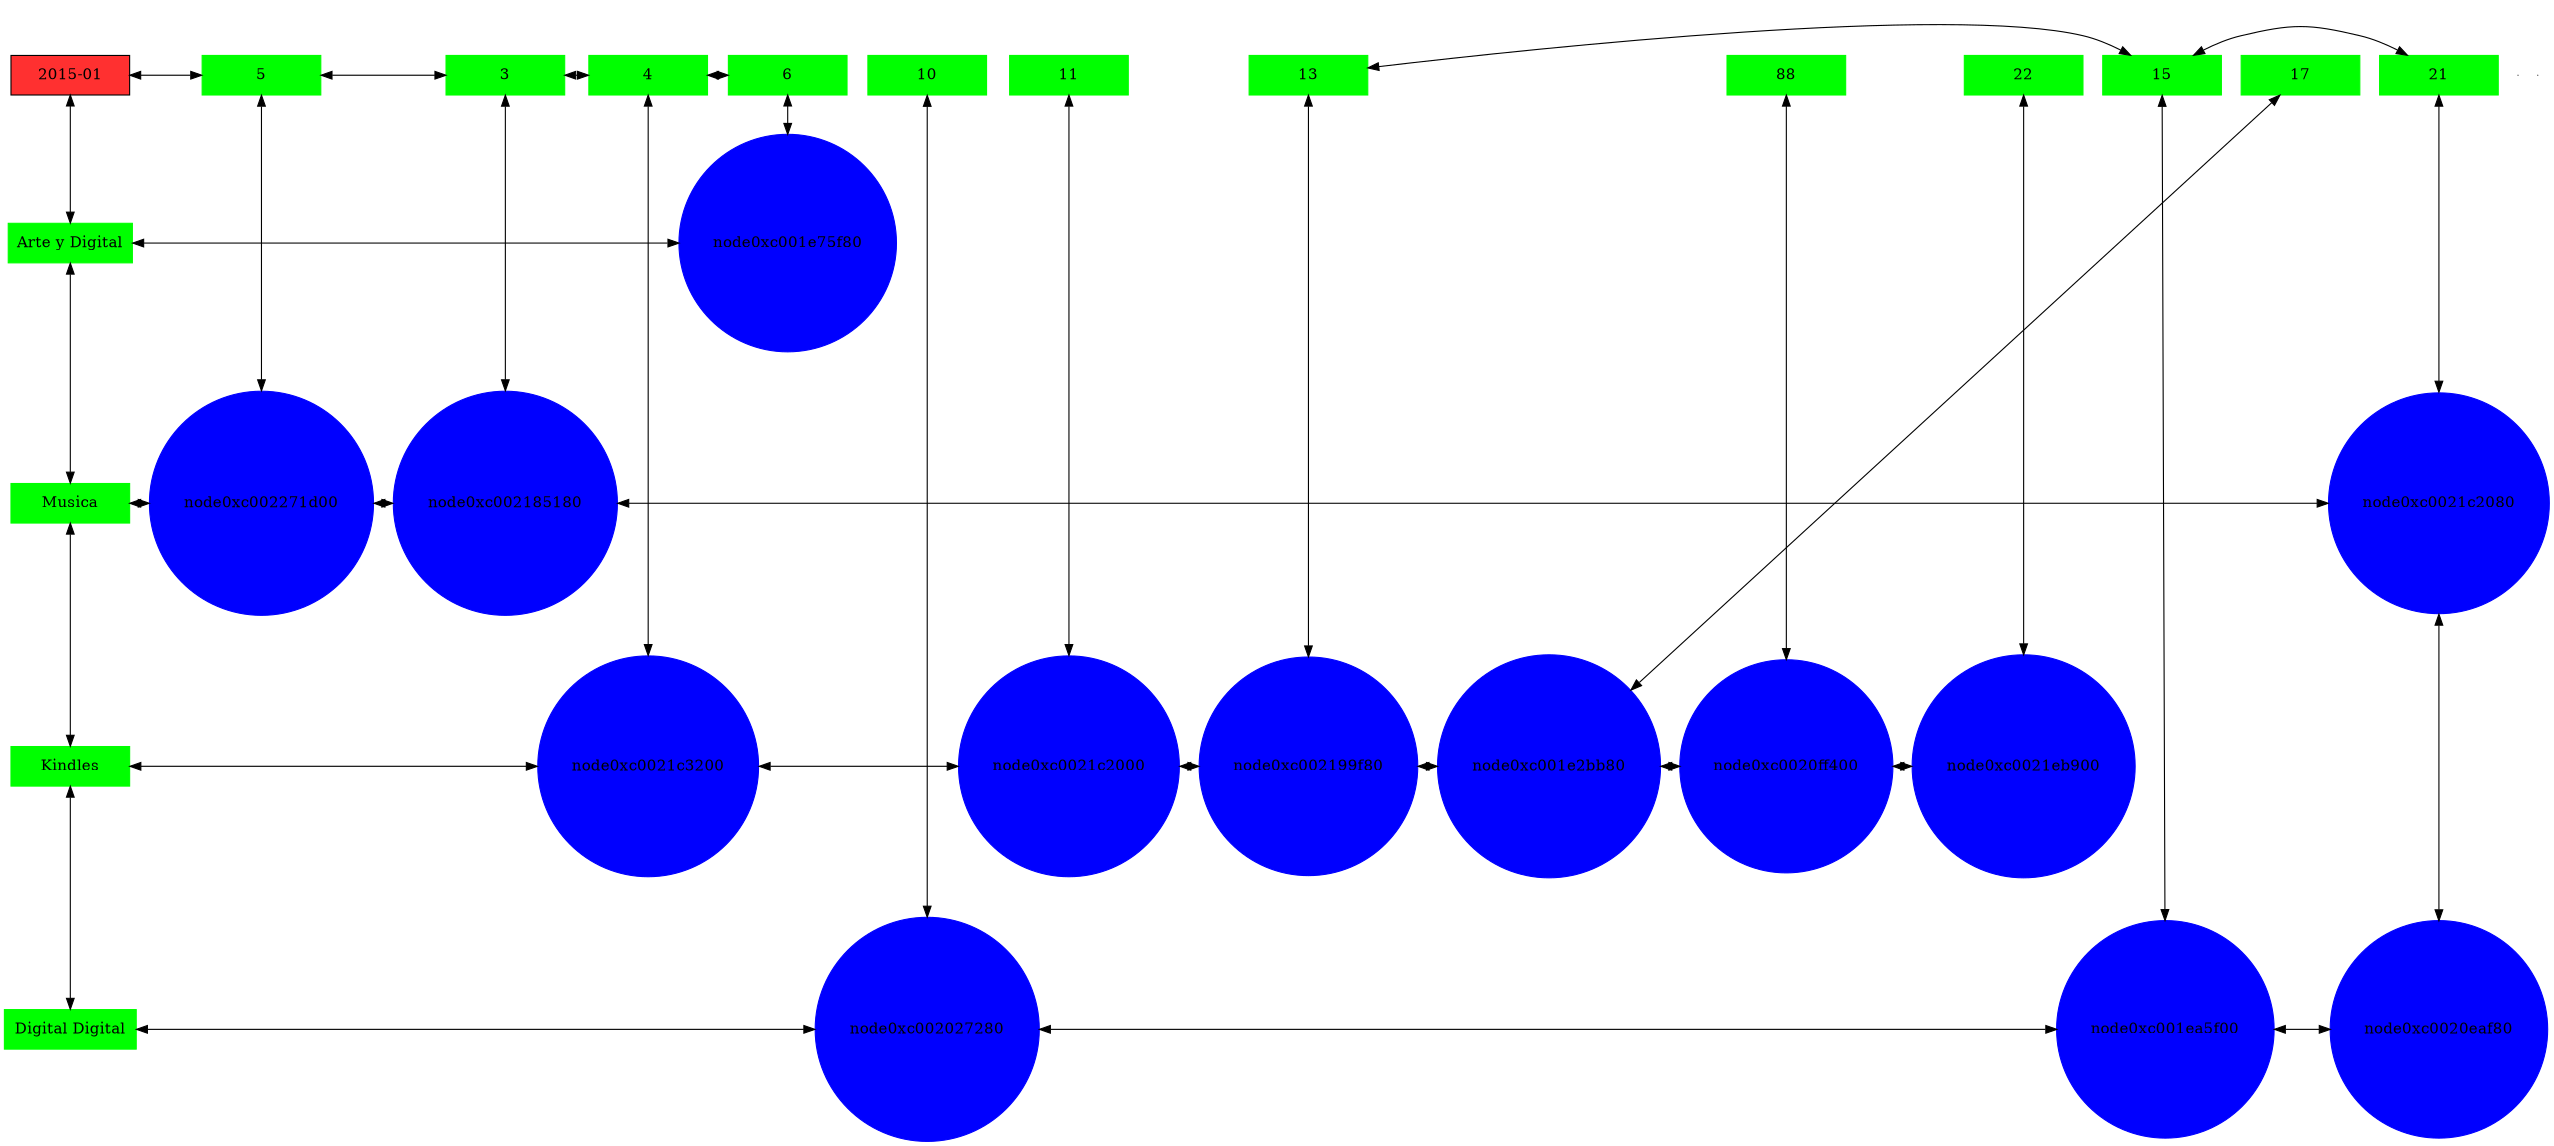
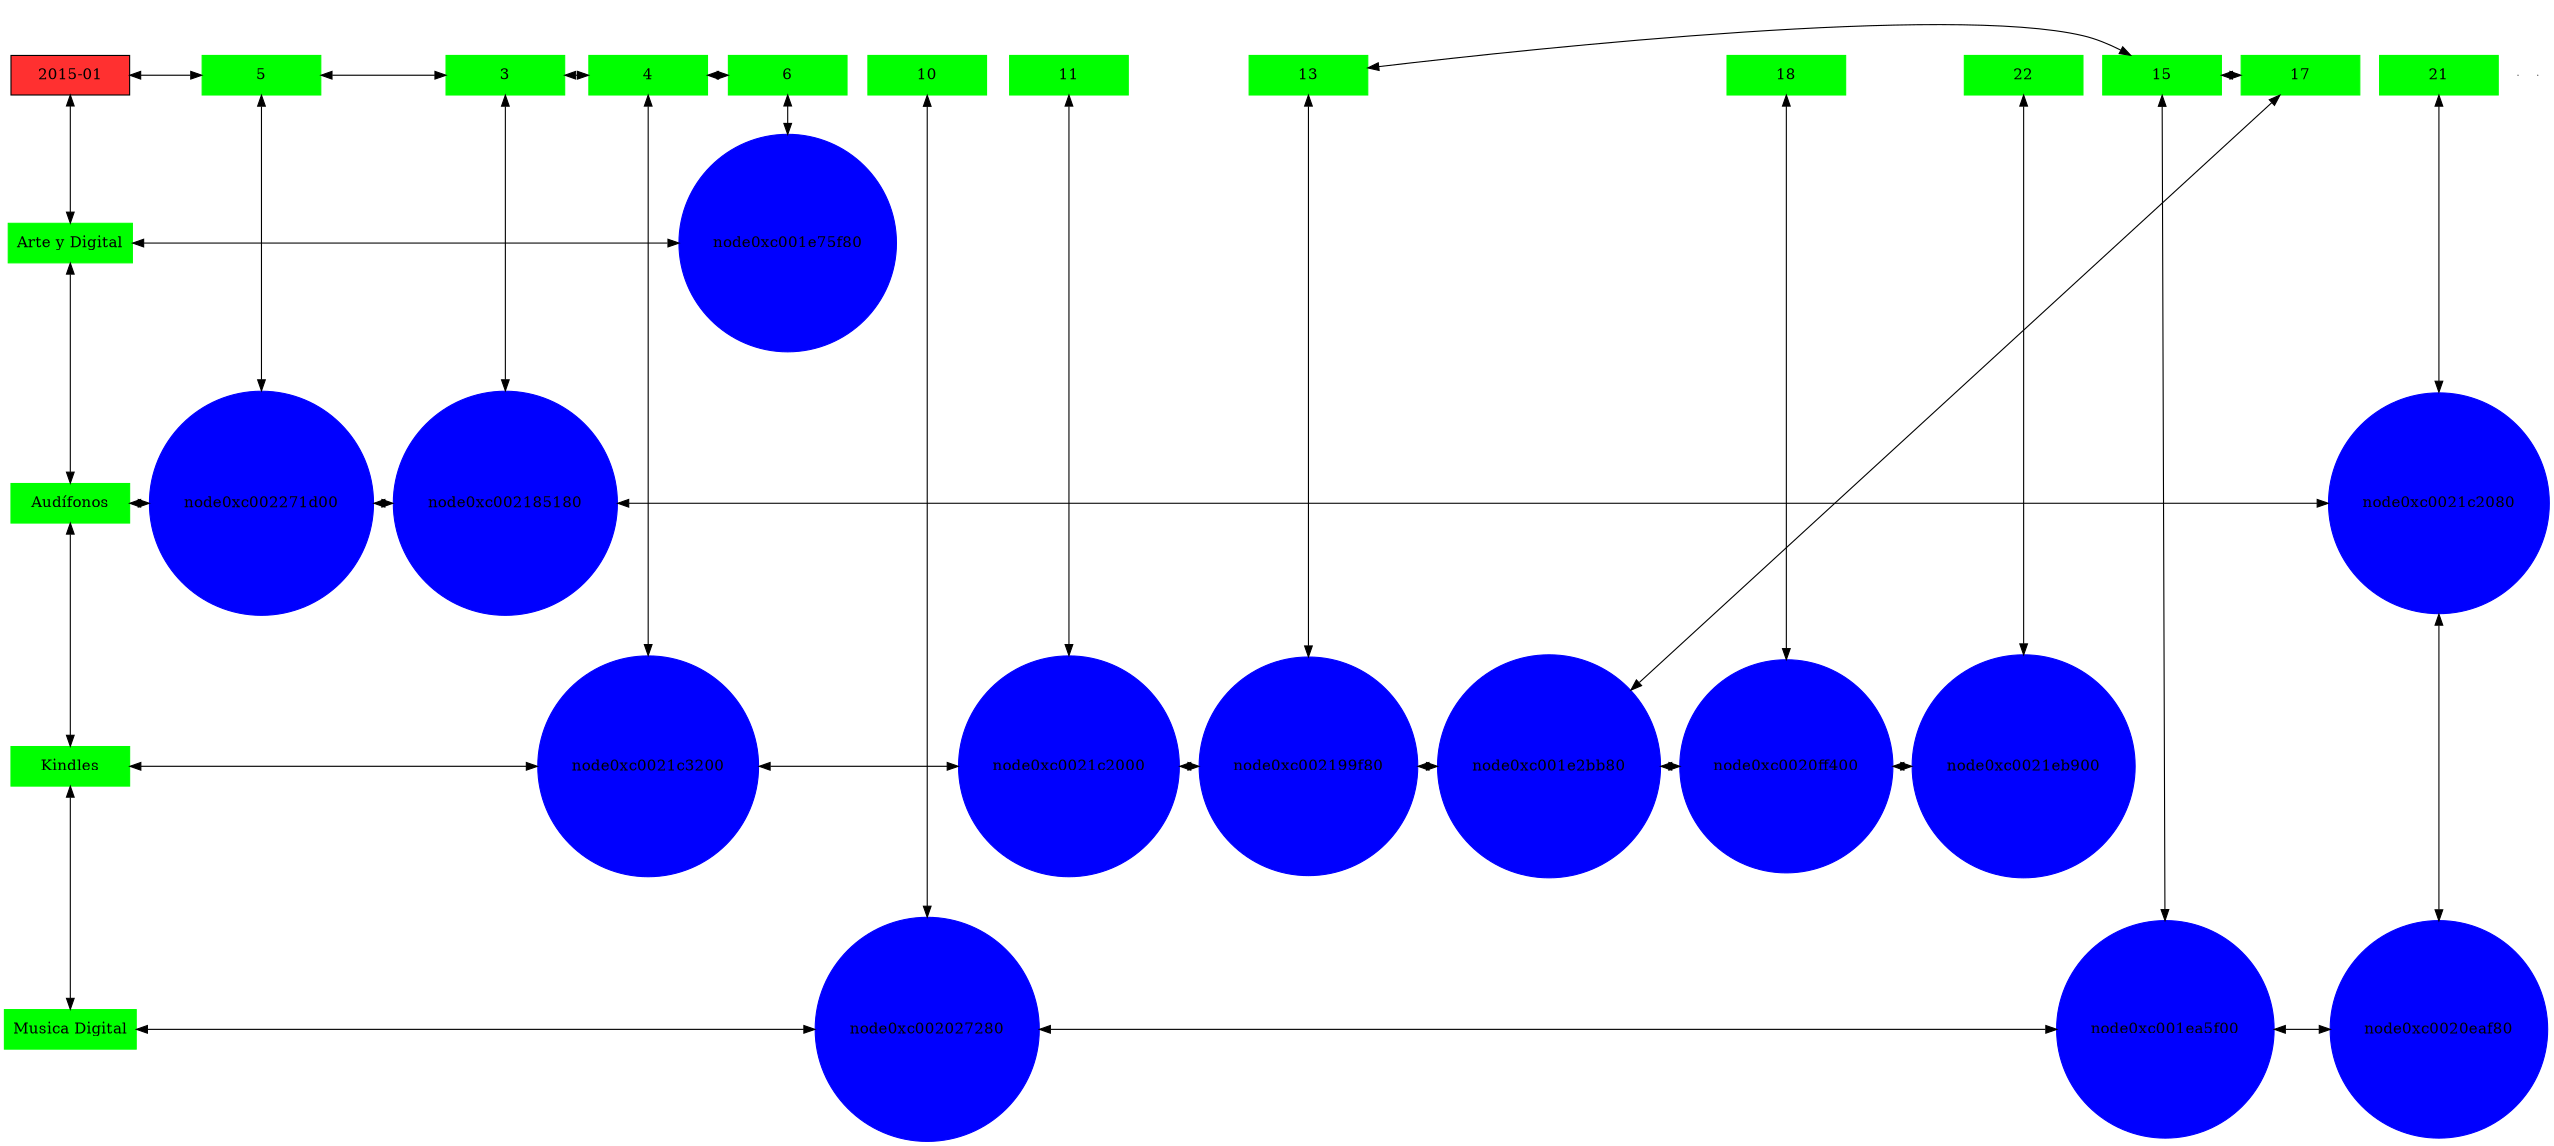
  digraph {
    node [group=1 shape=box style=filled color=green]
    edge [dir=both]
    n1 [fillcolor=firebrick1 label="2015-01" width=1.5 color=""]
    n2 [group=2 label=5 width=1.5]
    n3 [group=3 label=3 width=1.5]
    n4 [group=4 label=4 width=1.5]
    n5 [group=6 label=6 width=1.5]
    n6 [group=10 label=10 width=1.5]
    n7 [group=11 label=11 width=1.5]
    n8 [group=13 label=13 width=1.5]
    node0xc002199f80 [color=blue group=13 shape=circle width=0.5]
    node0xc001e2bb80 [color=blue group=17 shape=circle width=0.5]
    n11 [group=15 label=15 width=1.5]
    n12 [group=17 label=17 width=1.5]
-   n13 [group=18 label=88 width=1.5]
+   n13 [group=18 label=18 width=1.5]
    n14 [group=21 label=21 width=1.5]
    n15 [group=22 label=22 width=1.5]
    n16 [label="Arte y Digital" width=1.5]
    node0xc001e75f80 [color=blue group=6 shape=circle width=0.5]
-   n18 [label=Musica width=1.5]
+   n18 [label="Audífonos" width=1.5]
    node0xc002271d00 [color=blue group=2 shape=circle width=0.5]
    node0xc002185180 [color=blue group=3 shape=circle width=0.5]
    node0xc0021c2080 [color=blue group=21 shape=circle width=0.5]
    n22 [label=Kindles width=1.5]
    node0xc0021c3200 [color=blue group=4 shape=circle width=0.5]
    node0xc0021c2000 [color=blue group=11 shape=circle width=0.5]
    node0xc0020ff400 [color=blue group=18 shape=circle width=0.5]
    node0xc0021eb900 [color=blue group=22 shape=circle width=0.5]
-   n27 [label="Digital Digital" width=1.5]
+   n27 [label="Musica Digital" width=1.5]
    node0xc002027280 [color=blue group=10 shape=circle width=0.5]
    node0xc001ea5f00 [color=blue group=15 shape=circle width=0.5]
    node0xc0020eaf80 [color=blue group=21 shape=circle width=0.5]
    e0 [shape=point width=0 group="" style="" color=""]
    e1 [shape=point width=0 group="" style="" color=""]
    subgraph sub_1 {
      rank=same
      n1
      n2
    }
    subgraph sub_2 {
      rank=same
      n2
      n3
    }
    subgraph sub_3 {
      rank=same
      n3
      n4
    }
    subgraph sub_4 {
      rank=same
      n4
      n5
    }
    subgraph sub_5 {
      rank=same
      n5
      n6
    }
    subgraph sub_6 {
      rank=same
      n6
      n7
    }
    subgraph sub_7 {
      rank=same
      n7
      n8
    }
    subgraph sub_8 {
      rank=same
      node0xc002199f80
      node0xc001e2bb80
    }
    subgraph sub_9 {
      rank=same
      n8
      n11
    }
    subgraph sub_10 {
      rank=same
      n11
      n12
    }
    subgraph sub_11 {
      rank=same
      n12
      n13
    }
    subgraph sub_12 {
      rank=same
      n13
      n14
    }
    subgraph sub_13 {
      rank=same
      n14
      n15
    }
    subgraph sub_14 {
      rank=same
      n16
      node0xc001e75f80
    }
    subgraph sub_15 {
      rank=same
      n18
      node0xc002271d00
    }
    subgraph sub_16 {
      rank=same
      node0xc002271d00
      node0xc002185180
    }
    subgraph sub_17 {
      rank=same
      node0xc002185180
      node0xc0021c2080
    }
    subgraph sub_18 {
      rank=same
      n22
      node0xc0021c3200
    }
    subgraph sub_19 {
      rank=same
      node0xc0021c3200
      node0xc0021c2000
    }
    subgraph sub_20 {
      rank=same
      node0xc002199f80
      node0xc0021c2000
    }
    subgraph sub_21 {
      rank=same
      node0xc001e2bb80
      node0xc0020ff400
    }
    subgraph sub_22 {
      rank=same
      node0xc0020ff400
      node0xc0021eb900
    }
    subgraph sub_23 {
      rank=same
      n27
      node0xc002027280
    }
    subgraph sub_24 {
      rank=same
      node0xc002027280
      node0xc001ea5f00
    }
    subgraph sub_25 {
      rank=same
      node0xc001ea5f00
      node0xc0020eaf80
    }
    n1 -> n2
    n1 -> n16
    n2 -> n3
    n2 -> node0xc002271d00
    n3 -> n4
    n3 -> node0xc002185180
    n4 -> n5
    n4 -> node0xc0021c3200
    n5 -> node0xc001e75f80
    n6 -> node0xc002027280
    n7 -> node0xc0021c2000
    n8 -> node0xc002199f80
    n8 -> n11
    node0xc002199f80 -> node0xc001e2bb80
    node0xc001e2bb80 -> node0xc0020ff400
-   n11 -> n14
+   n11 -> n12
    n11 -> node0xc001ea5f00
    n12 -> node0xc001e2bb80
    n13 -> node0xc0020ff400
    n14 -> node0xc0021c2080
    n15 -> node0xc0021eb900
    n16 -> node0xc001e75f80
    n16 -> n18
    n18 -> node0xc002271d00
    n18 -> n22
    node0xc002271d00 -> node0xc002185180
    node0xc002185180 -> node0xc0021c2080
    node0xc0021c2080 -> node0xc0020eaf80
    n22 -> node0xc0021c3200
    n22 -> n27
    node0xc0021c3200 -> node0xc0021c2000
    node0xc0021c2000 -> node0xc002199f80
    node0xc0020ff400 -> node0xc0021eb900
    n27 -> node0xc002027280
    node0xc002027280 -> node0xc001ea5f00
    node0xc001ea5f00 -> node0xc0020eaf80
  }
